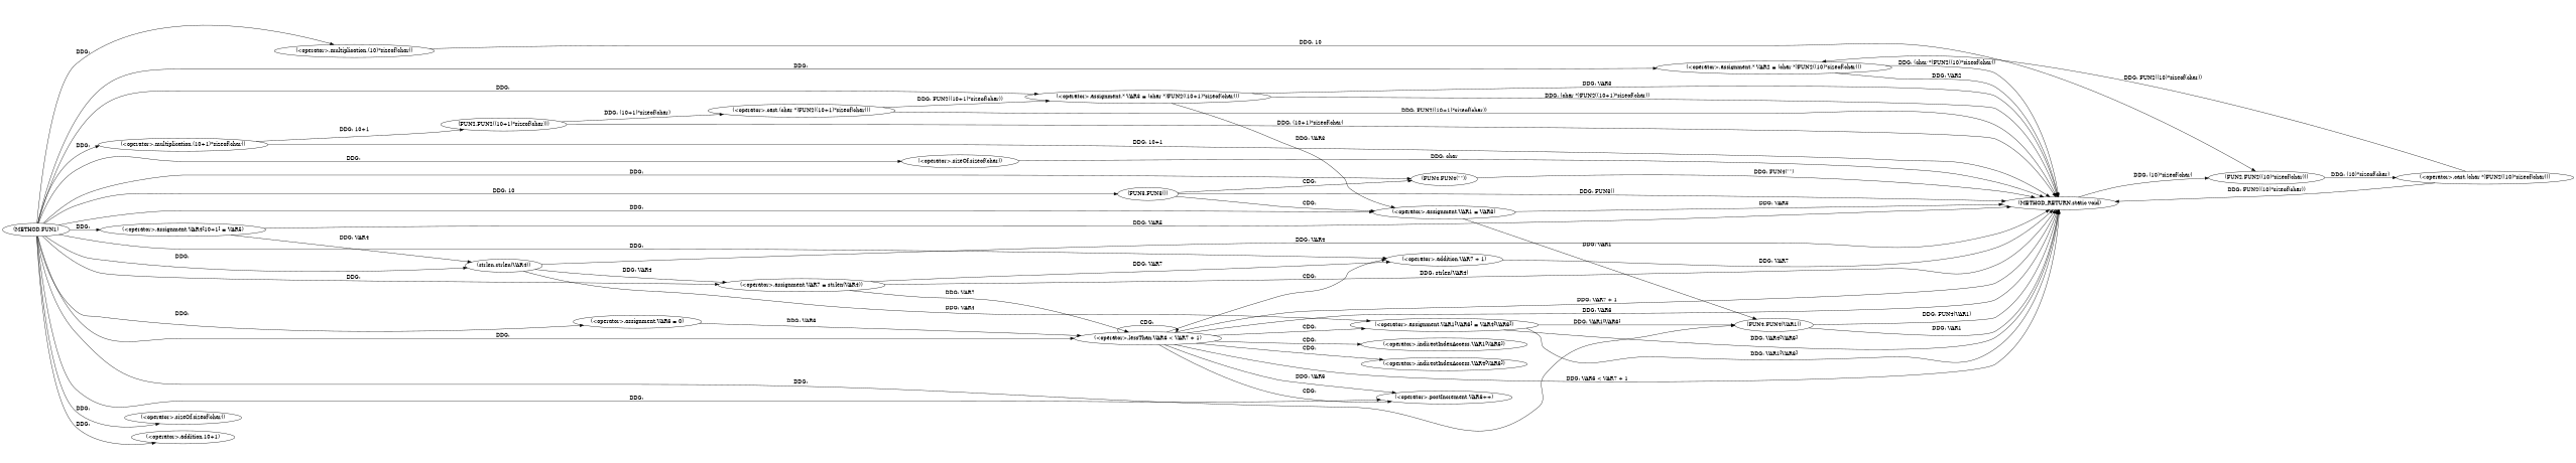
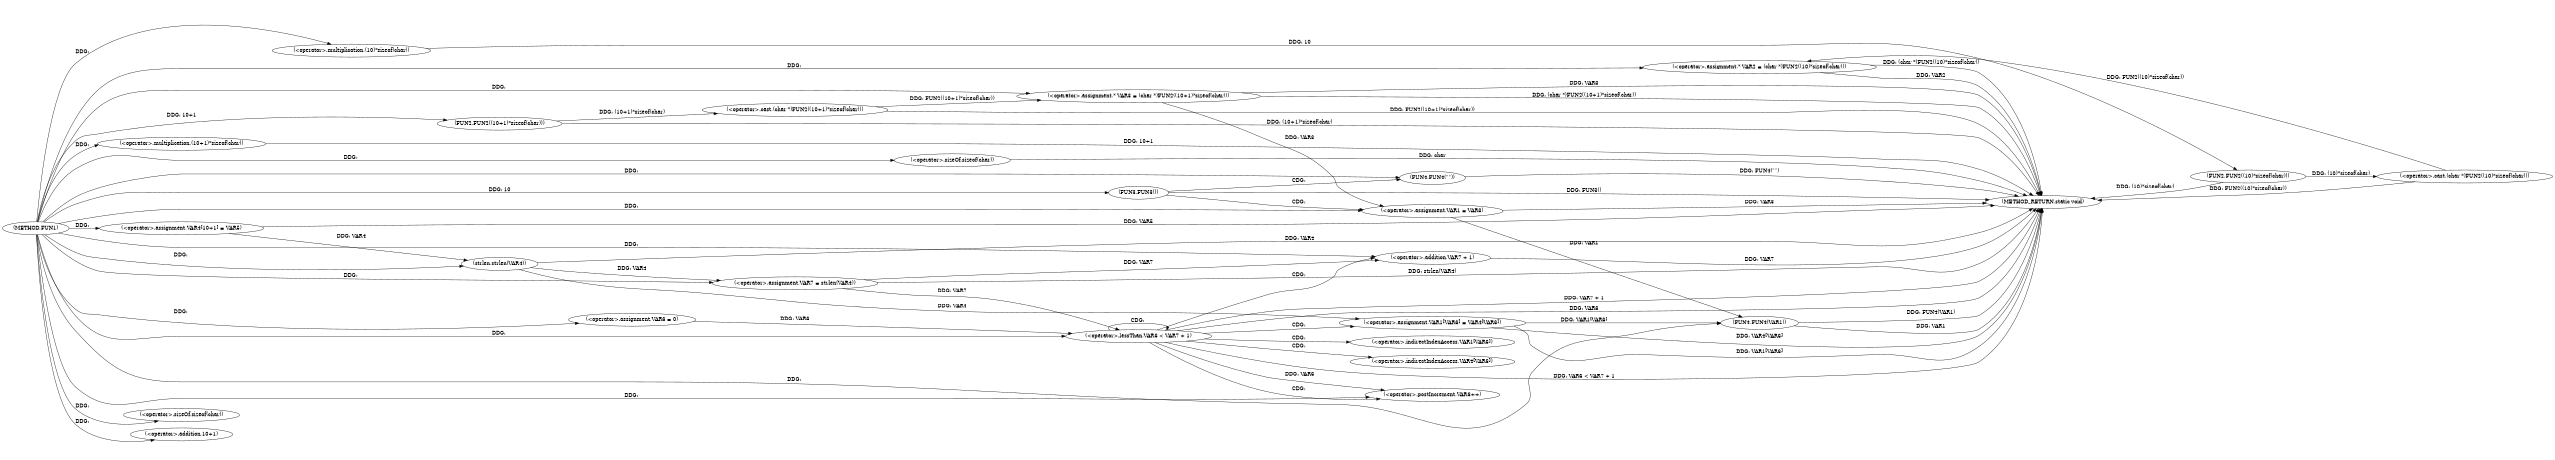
  digraph {
    rankdir=LR
    n1 [label="(METHOD,FUN1)"]
    n2 [label="(<operator>.assignment,* VAR2 = (char *)FUN2((10)*sizeof(char)))"]
    n3 [label="(<operator>.multiplication,(10)*sizeof(char))"]
    n4 [label="(<operator>.sizeOf,sizeof(char))"]
    n5 [label="(<operator>.assignment,* VAR3 = (char *)FUN2((10+1)*sizeof(char)))"]
    n6 [label="(<operator>.multiplication,(10+1)*sizeof(char))"]
    n7 [label="(<operator>.addition,10+1)"]
    n8 [label="(<operator>.sizeOf,sizeof(char))"]
    n9 [label="(FUN3,FUN3())"]
    n10 [label="(FUN4,FUN4(\"\"))"]
    n11 [label="(<operator>.assignment,VAR1 = VAR3)"]
    n12 [label="(<operator>.assignment,VAR4[10+1] = VAR5)"]
    n13 [label="(<operator>.assignment,VAR7 = strlen(VAR4))"]
    n14 [label="(strlen,strlen(VAR4))"]
    n15 [label="(<operator>.assignment,VAR6 = 0)"]
    n16 [label="(<operator>.lessThan,VAR6 < VAR7 + 1)"]
    n17 [label="(<operator>.addition,VAR7 + 1)"]
    n18 [label="(<operator>.postIncrement,VAR6++)"]
    n19 [label="(FUN4,FUN4(VAR1))"]
    n20 [label="(METHOD_RETURN,static void)"]
    n21 [label="(FUN2,FUN2((10)*sizeof(char)))"]
    n22 [label="(FUN2,FUN2((10+1)*sizeof(char)))"]
    n23 [label="(<operator>.assignment,VAR1[VAR6] = VAR4[VAR6])"]
    n24 [label="(<operator>.indirectIndexAccess,VAR1[VAR6])"]
    n25 [label="(<operator>.indirectIndexAccess,VAR4[VAR6])"]
    n26 [label="(<operator>.cast,(char *)FUN2((10)*sizeof(char)))"]
    n27 [label="(<operator>.cast,(char *)FUN2((10+1)*sizeof(char)))"]
    n1 -> n2 [label="DDG: "]
    n1 -> n3 [label="DDG: "]
    n1 -> n4 [label="DDG: "]
    n1 -> n5 [label="DDG: "]
    n1 -> n6 [label="DDG: "]
    n1 -> n7 [label="DDG: "]
    n1 -> n8 [label="DDG: "]
    n1 -> n9 [label="DDG: 10"]
    n1 -> n10 [label="DDG: "]
    n1 -> n11 [label="DDG: "]
    n1 -> n12 [label="DDG: "]
    n1 -> n13 [label="DDG: "]
    n1 -> n14 [label="DDG: "]
    n1 -> n15 [label="DDG: "]
    n1 -> n16 [label="DDG: "]
    n1 -> n17 [label="DDG: "]
    n1 -> n18 [label="DDG: "]
    n1 -> n19 [label="DDG: "]
    n2 -> n20 [label="DDG: VAR2"]
    n2 -> n20 [label="DDG: (char *)FUN2((10)*sizeof(char))"]
    n3 -> n21 [label="DDG: 10"]
    n5 -> n11 [label="DDG: VAR3"]
    n5 -> n20 [label="DDG: VAR3"]
    n5 -> n20 [label="DDG: (char *)FUN2((10+1)*sizeof(char))"]
    n6 -> n20 [label="DDG: 10+1"]
-   n6 -> n22 [label="DDG: 10+1"]
+   n1 -> n22 [label="DDG: 10+1"]
    n8 -> n20 [label="DDG: char"]
    n9 -> n10 [label="CDG: "]
    n9 -> n11 [label="CDG: "]
    n9 -> n20 [label="DDG: FUN3()"]
    n10 -> n20 [label="DDG: FUN4(\"\")"]
    n11 -> n19 [label="DDG: VAR1"]
    n11 -> n20 [label="DDG: VAR3"]
    n12 -> n14 [label="DDG: VAR4"]
    n12 -> n20 [label="DDG: VAR5"]
    n13 -> n16 [label="DDG: VAR7"]
    n13 -> n17 [label="DDG: VAR7"]
    n13 -> n20 [label="DDG: strlen(VAR4)"]
    n14 -> n13 [label="DDG: VAR4"]
    n14 -> n20 [label="DDG: VAR4"]
    n14 -> n23 [label="DDG: VAR4"]
    n15 -> n16 [label="DDG: VAR6"]
    n16 -> n16 [label="CDG: "]
    n16 -> n17 [label="CDG: "]
    n16 -> n18 [label="DDG: VAR6"]
    n16 -> n18 [label="CDG: "]
    n16 -> n20 [label="DDG: VAR6"]
    n16 -> n20 [label="DDG: VAR6 < VAR7 + 1"]
    n16 -> n20 [label="DDG: VAR7 + 1"]
    n16 -> n23 [label="CDG: "]
    n16 -> n24 [label="CDG: "]
    n16 -> n25 [label="CDG: "]
    n17 -> n20 [label="DDG: VAR7"]
    n19 -> n20 [label="DDG: VAR1"]
    n19 -> n20 [label="DDG: FUN4(VAR1)"]
-   n20 -> n21 [label="DDG: (10)*sizeof(char)"]
+   n21 -> n20 [label="DDG: (10)*sizeof(char)"]
    n21 -> n26 [label="DDG: (10)*sizeof(char)"]
    n22 -> n20 [label="DDG: (10+1)*sizeof(char)"]
    n22 -> n27 [label="DDG: (10+1)*sizeof(char)"]
    n23 -> n19 [label="DDG: VAR1[VAR6]"]
    n23 -> n20 [label="DDG: VAR1[VAR6]"]
    n23 -> n20 [label="DDG: VAR4[VAR6]"]
    n26 -> n2 [label="DDG: FUN2((10)*sizeof(char))"]
    n26 -> n20 [label="DDG: FUN2((10)*sizeof(char))"]
    n27 -> n5 [label="DDG: FUN2((10+1)*sizeof(char))"]
    n27 -> n20 [label="DDG: FUN2((10+1)*sizeof(char))"]
  }
